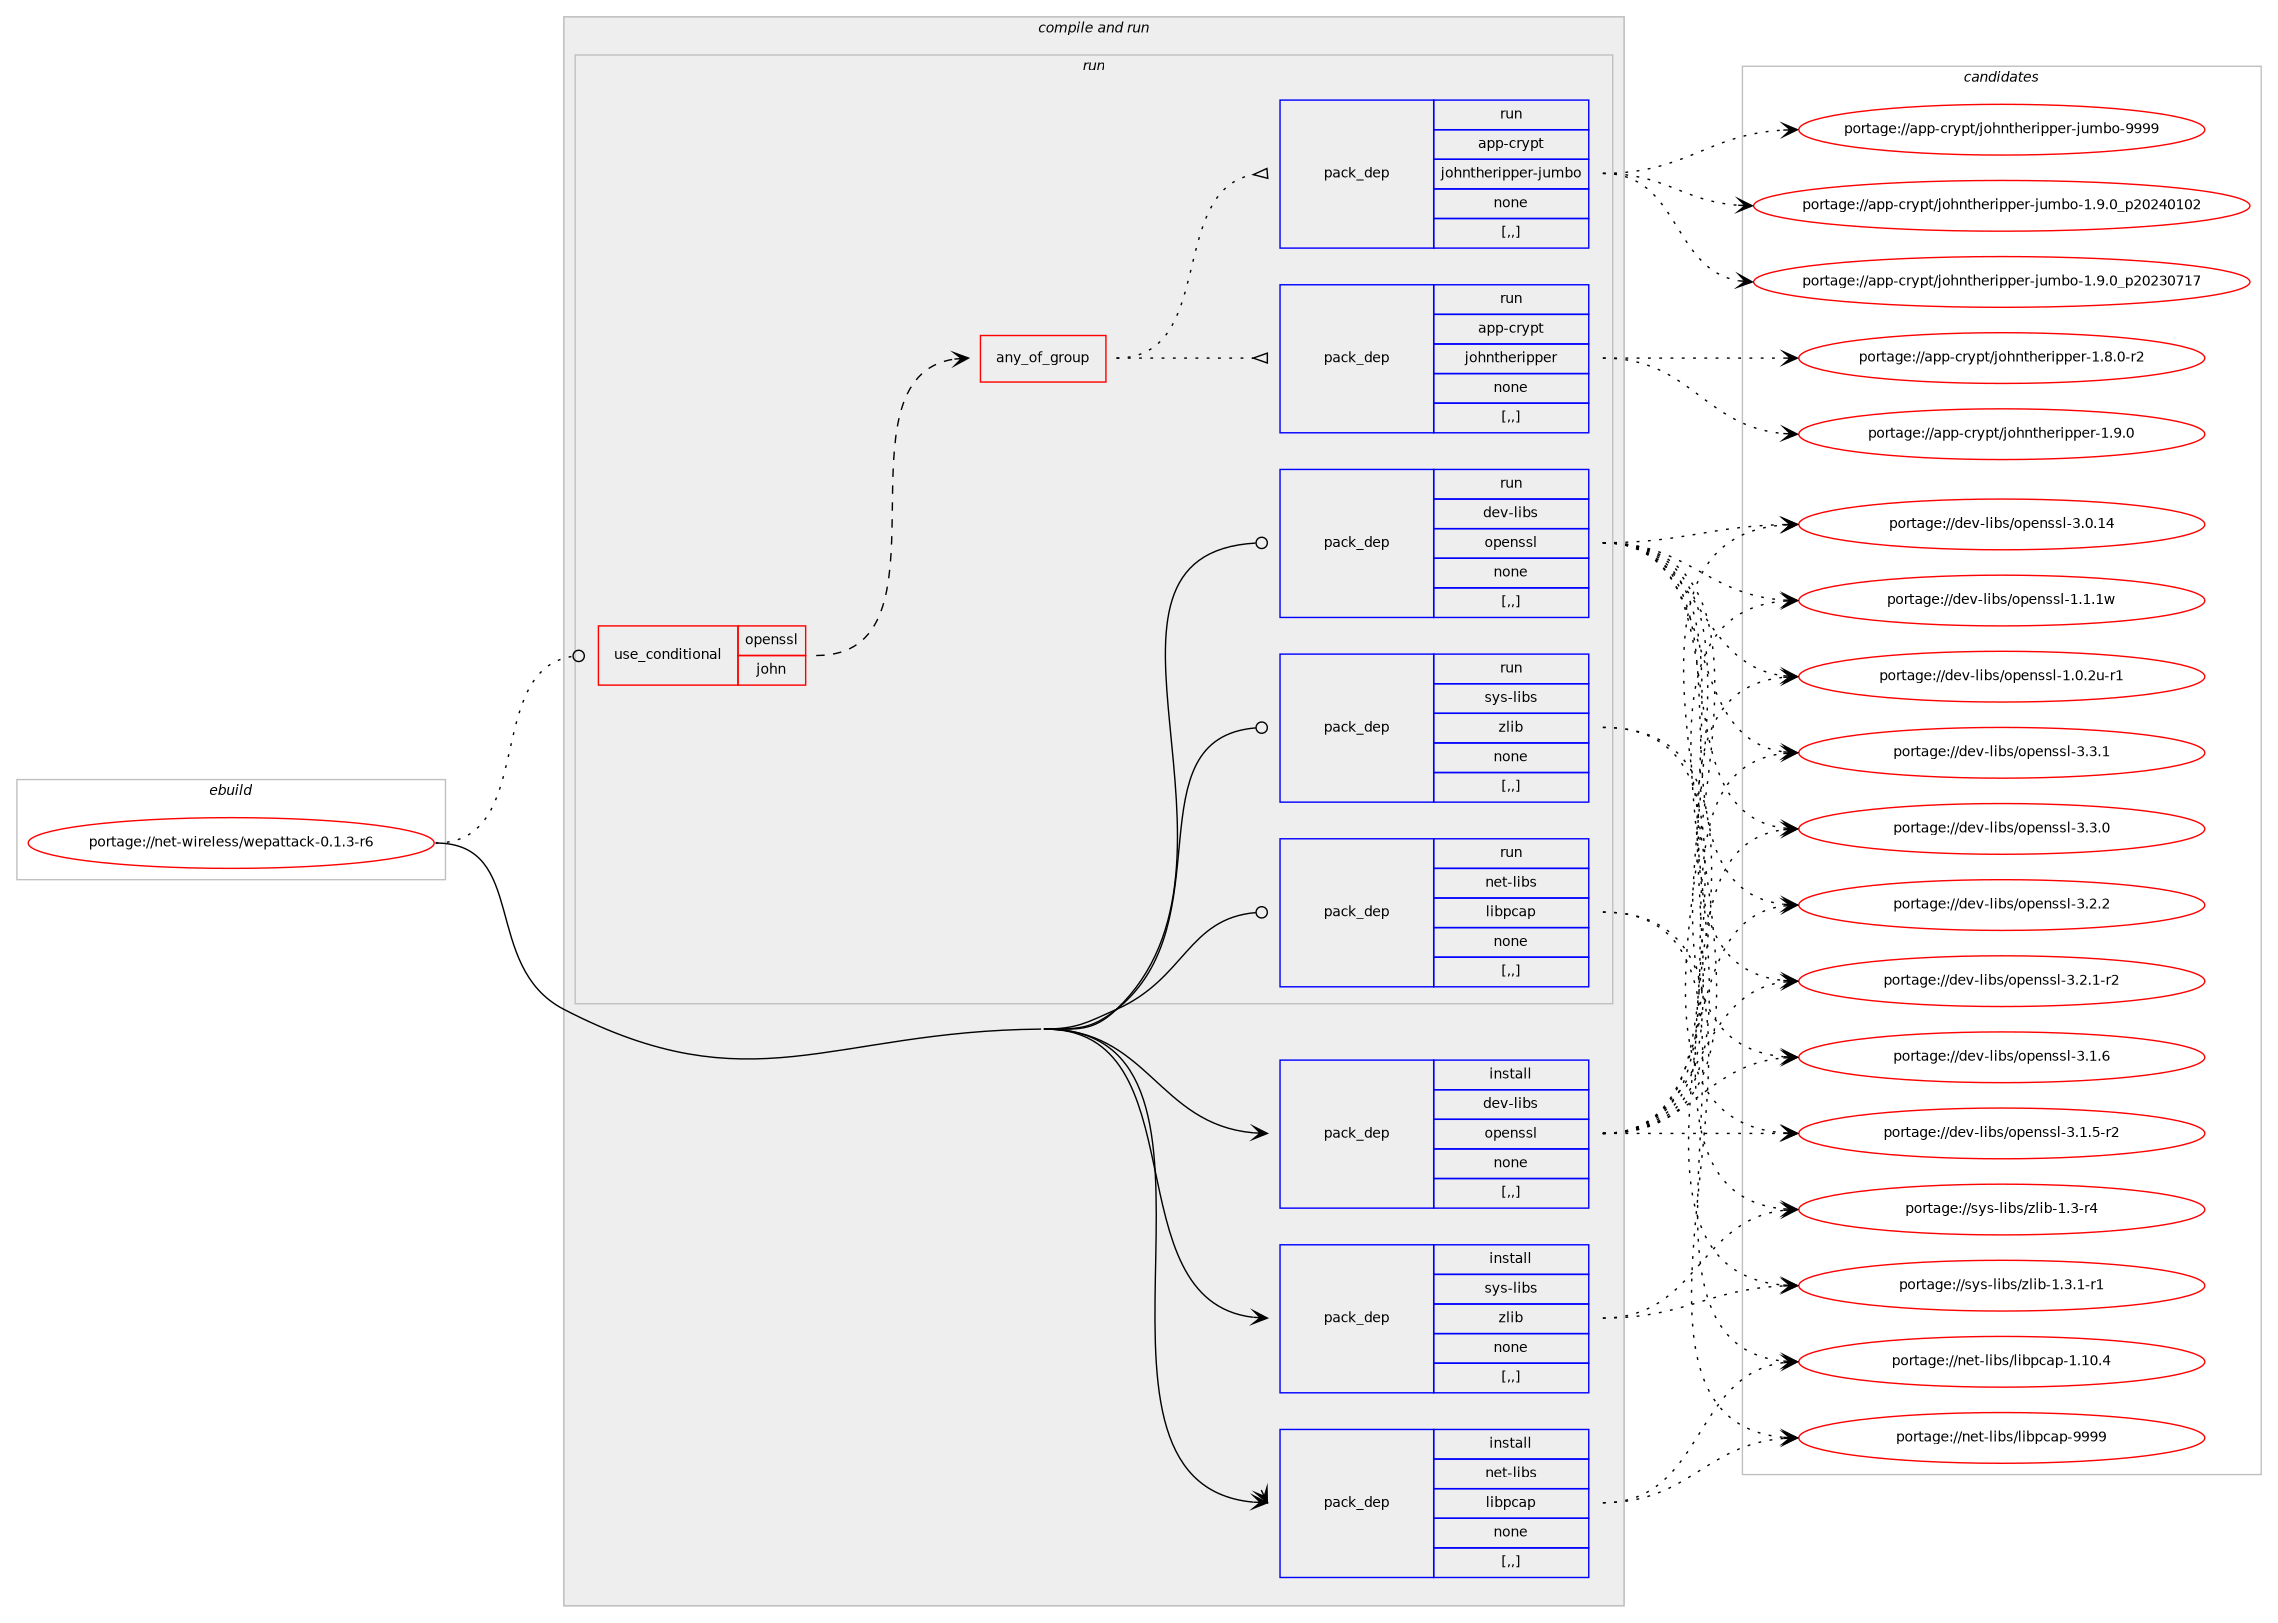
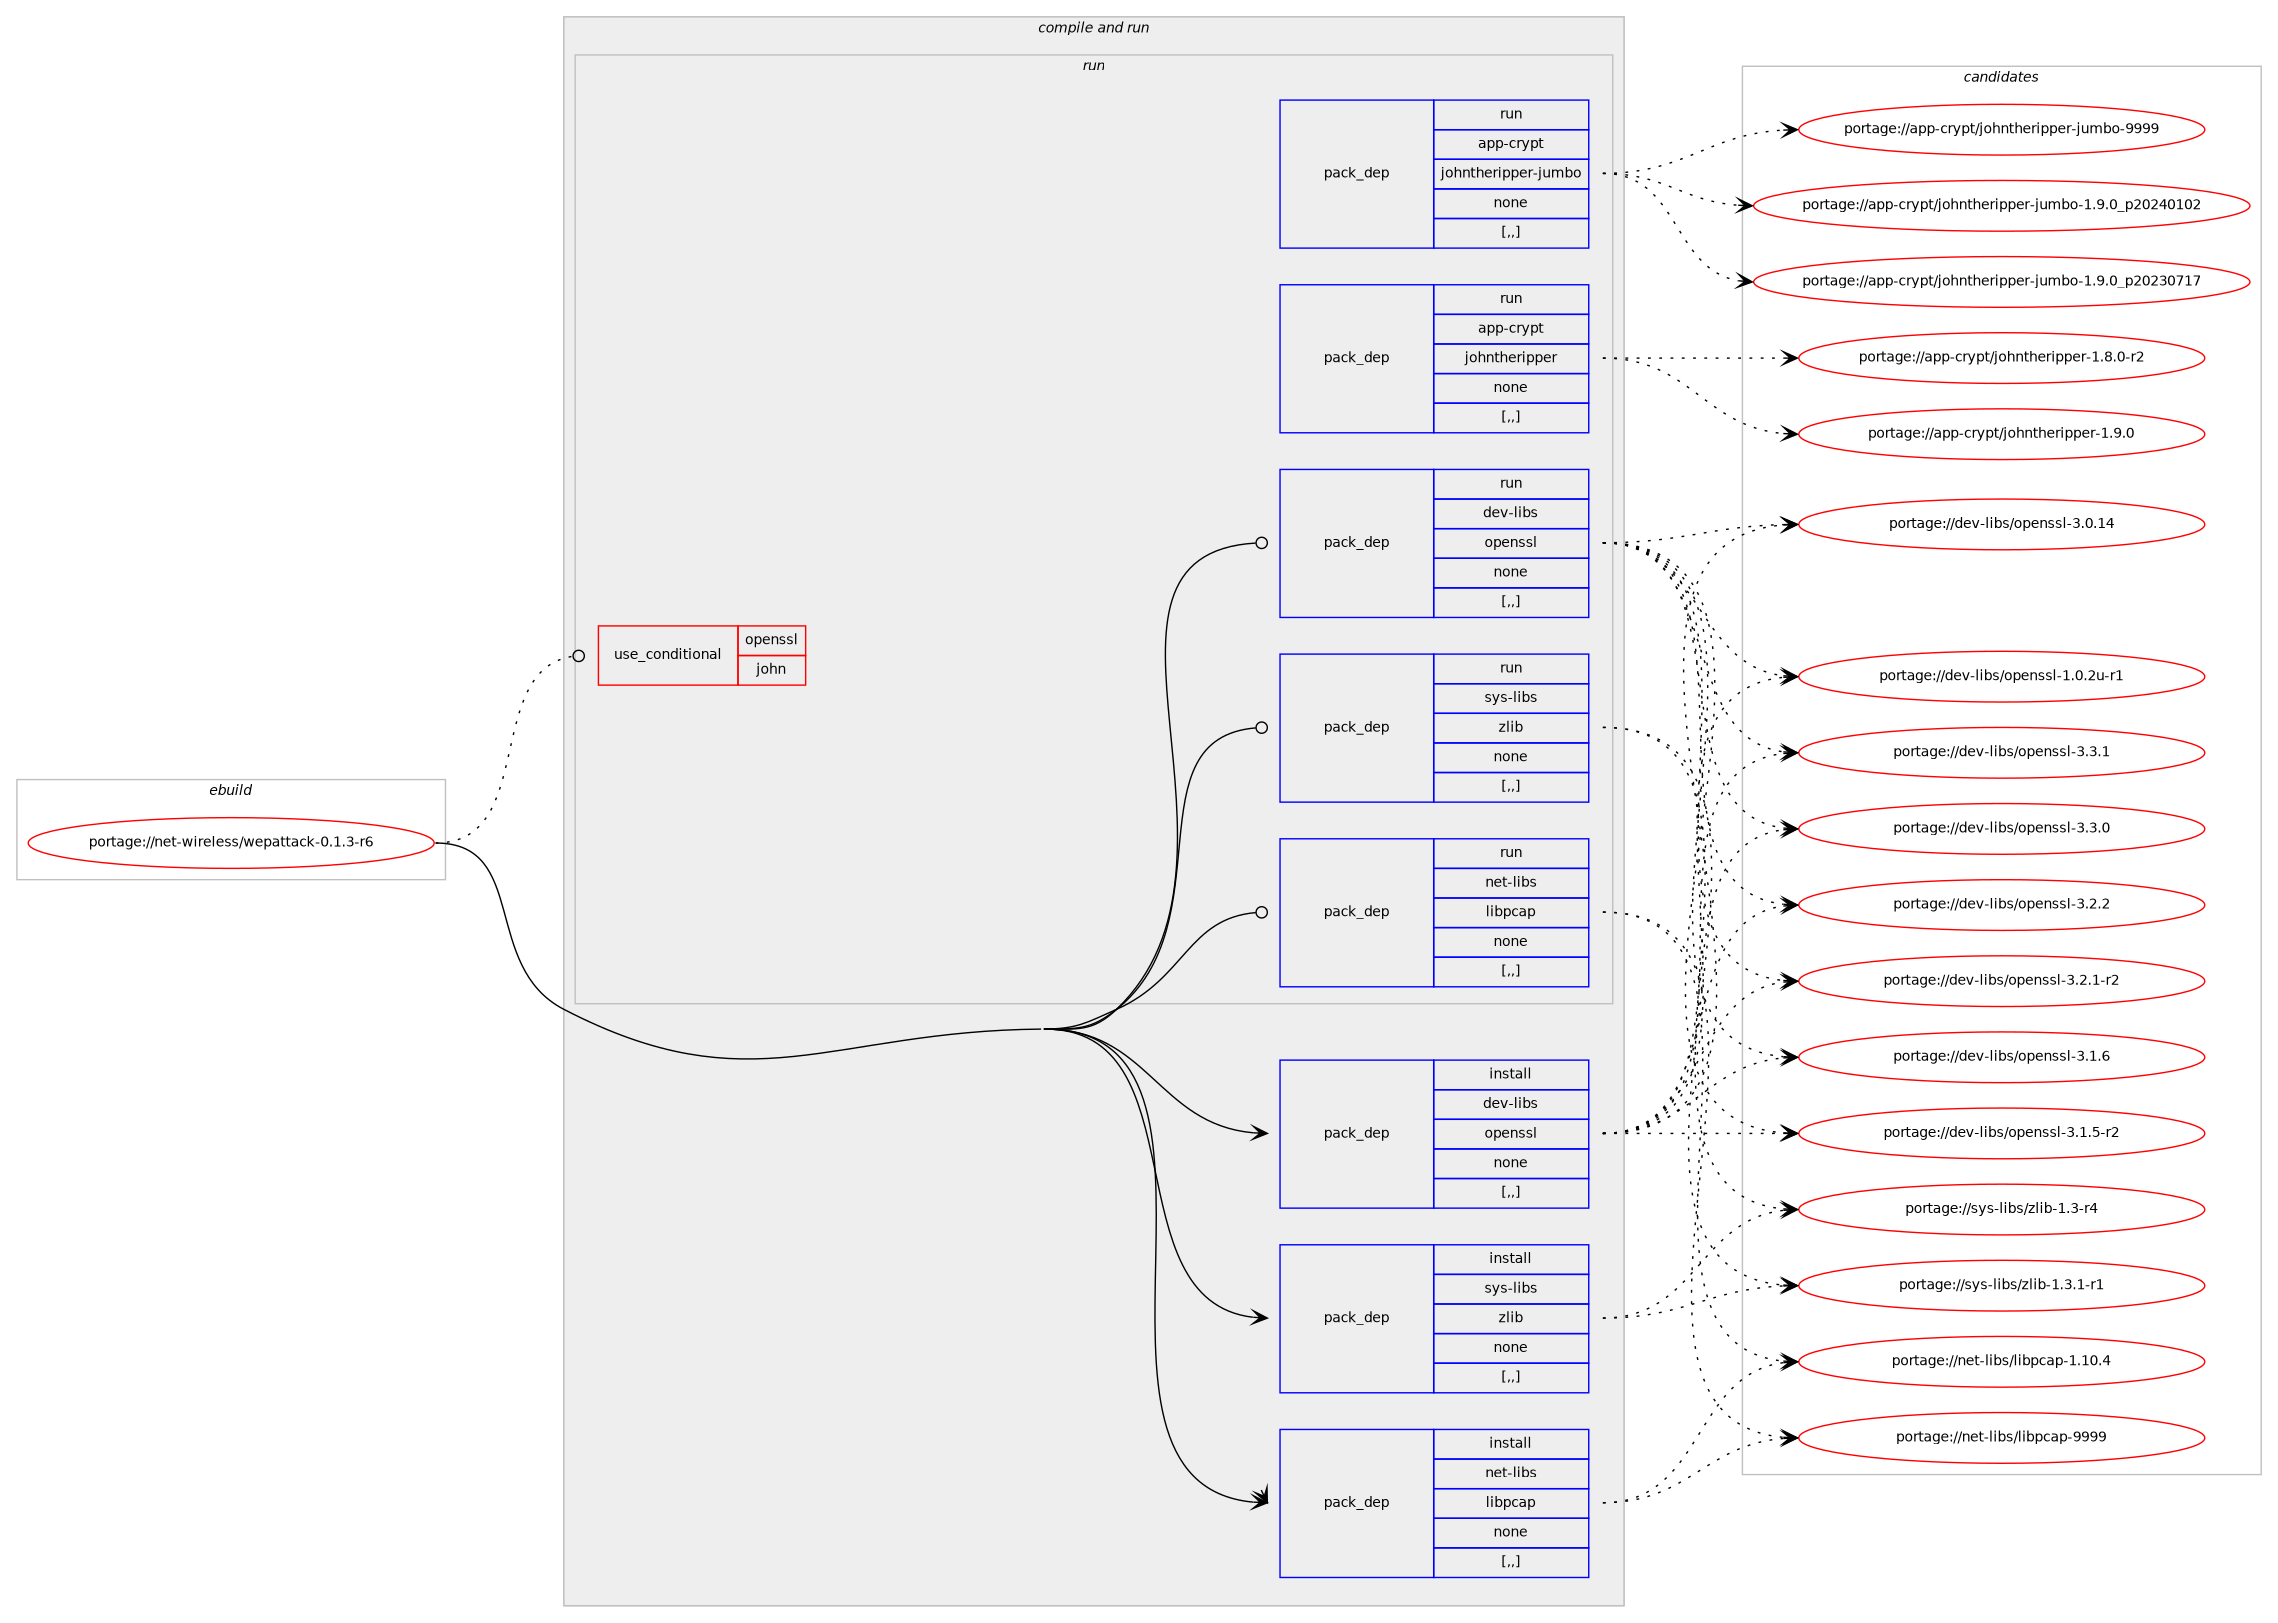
  digraph {
    compound=true
    concentrate=true
    fontname=Helvetica
    fontsize=10
    newrank=true
    rankdir=LR
    ranksep=1.5
    node [color=red fontname=Helvetica fontsize=10]
    edge [arrowhead=vee headport=w style=dotted tailport=e weight=100]
    n1 [label="portage://net-wireless/wepattack-0.1.3-r6" width=4]
    n2 [color=blue label=<<TABLE BORDER="0" CELLBORDER="1" CELLSPACING="0" CELLPADDING="4" WIDTH="220"><TR><TD ROWSPAN="6" CELLPADDING="30">pack_dep</TD></TR><TR><TD WIDTH="110">install</TD></TR><TR><TD>dev-libs</TD></TR><TR><TD>openssl</TD></TR><TR><TD>none</TD></TR><TR><TD>[,,]</TD></TR></TABLE>> shape=none]
    n3 [color=blue label=<<TABLE BORDER="0" CELLBORDER="1" CELLSPACING="0" CELLPADDING="4" WIDTH="220"><TR><TD ROWSPAN="6" CELLPADDING="30">pack_dep</TD></TR><TR><TD WIDTH="110">install</TD></TR><TR><TD>net-libs</TD></TR><TR><TD>libpcap</TD></TR><TR><TD>none</TD></TR><TR><TD>[,,]</TD></TR></TABLE>> shape=none]
    n4 [color=blue label=<<TABLE BORDER="0" CELLBORDER="1" CELLSPACING="0" CELLPADDING="4" WIDTH="220"><TR><TD ROWSPAN="6" CELLPADDING="30">pack_dep</TD></TR><TR><TD WIDTH="110">install</TD></TR><TR><TD>sys-libs</TD></TR><TR><TD>zlib</TD></TR><TR><TD>none</TD></TR><TR><TD>[,,]</TD></TR></TABLE>> shape=none]
    n5 [color=blue label=<<TABLE BORDER="0" CELLBORDER="1" CELLSPACING="0" CELLPADDING="4" WIDTH="220"><TR><TD ROWSPAN="6" CELLPADDING="30">pack_dep</TD></TR><TR><TD WIDTH="110">run</TD></TR><TR><TD>app-crypt</TD></TR><TR><TD>johntheripper</TD></TR><TR><TD>none</TD></TR><TR><TD>[,,]</TD></TR></TABLE>> shape=none]
    n6 [color=blue label=<<TABLE BORDER="0" CELLBORDER="1" CELLSPACING="0" CELLPADDING="4" WIDTH="220"><TR><TD ROWSPAN="6" CELLPADDING="30">pack_dep</TD></TR><TR><TD WIDTH="110">run</TD></TR><TR><TD>app-crypt</TD></TR><TR><TD>johntheripper-jumbo</TD></TR><TR><TD>none</TD></TR><TR><TD>[,,]</TD></TR></TABLE>> shape=none]
-   n7 [label=<<TABLE BORDER="0" CELLBORDER="1" CELLSPACING="0" CELLPADDING="4"><TR><TD CELLPADDING="10">any_of_group</TD></TR></TABLE>> shape=none]
    n8 [label=<<TABLE BORDER="0" CELLBORDER="1" CELLSPACING="0" CELLPADDING="4"><TR><TD ROWSPAN="3" CELLPADDING="10">use_conditional</TD></TR><TR><TD>openssl</TD></TR><TR><TD>john</TD></TR></TABLE>> shape=none]
    n9 [color=blue label=<<TABLE BORDER="0" CELLBORDER="1" CELLSPACING="0" CELLPADDING="4" WIDTH="220"><TR><TD ROWSPAN="6" CELLPADDING="30">pack_dep</TD></TR><TR><TD WIDTH="110">run</TD></TR><TR><TD>dev-libs</TD></TR><TR><TD>openssl</TD></TR><TR><TD>none</TD></TR><TR><TD>[,,]</TD></TR></TABLE>> shape=none]
    n10 [color=blue label=<<TABLE BORDER="0" CELLBORDER="1" CELLSPACING="0" CELLPADDING="4" WIDTH="220"><TR><TD ROWSPAN="6" CELLPADDING="30">pack_dep</TD></TR><TR><TD WIDTH="110">run</TD></TR><TR><TD>net-libs</TD></TR><TR><TD>libpcap</TD></TR><TR><TD>none</TD></TR><TR><TD>[,,]</TD></TR></TABLE>> shape=none]
    n11 [color=blue label=<<TABLE BORDER="0" CELLBORDER="1" CELLSPACING="0" CELLPADDING="4" WIDTH="220"><TR><TD ROWSPAN="6" CELLPADDING="30">pack_dep</TD></TR><TR><TD WIDTH="110">run</TD></TR><TR><TD>sys-libs</TD></TR><TR><TD>zlib</TD></TR><TR><TD>none</TD></TR><TR><TD>[,,]</TD></TR></TABLE>> shape=none]
    n12 [label="portage://dev-libs/openssl-3.3.1" width=4]
    n13 [label="portage://dev-libs/openssl-3.3.0" width=4]
    n14 [label="portage://dev-libs/openssl-3.2.2" width=4]
    n15 [label="portage://dev-libs/openssl-3.2.1-r2" width=4]
    n16 [label="portage://dev-libs/openssl-3.1.6" width=4]
    n17 [label="portage://dev-libs/openssl-3.1.5-r2" width=4]
    n18 [label="portage://dev-libs/openssl-3.0.14" width=4]
-   n19 [label="portage://dev-libs/openssl-1.1.1w" width=4]
    n20 [label="portage://dev-libs/openssl-1.0.2u-r1" width=4]
    n21 [label="portage://net-libs/libpcap-9999" width=4]
    n22 [label="portage://net-libs/libpcap-1.10.4" width=4]
    n23 [label="portage://sys-libs/zlib-1.3.1-r1" width=4]
    n24 [label="portage://sys-libs/zlib-1.3-r4" width=4]
    n25 [label="portage://app-crypt/johntheripper-1.9.0" width=4]
    n26 [label="portage://app-crypt/johntheripper-1.8.0-r2" width=4]
    n27 [label="portage://app-crypt/johntheripper-jumbo-9999" width=4]
    n28 [label="portage://app-crypt/johntheripper-jumbo-1.9.0_p20240102" width=4]
    n29 [label="portage://app-crypt/johntheripper-jumbo-1.9.0_p20230717" width=4]
    subgraph cluster_1 {
      color=gray
      label=<<i>ebuild</i>>
      rank=same
      n1
    }
    subgraph cluster_2 {
      color=gray
      label=<<i>dependencies</i>>
      subgraph cluster_3 {
        color=gray
        fillcolor="#eeeeee"
        label=<<i>compile</i>>
        style=filled
        subgraph sub_4 {
          color=gray
          fillcolor="#eeeeee"
          label=<<i>compile</i>>
          style=filled
          n2
        }
        subgraph sub_5 {
          color=gray
          fillcolor="#eeeeee"
          label=<<i>compile</i>>
          style=filled
          n3
        }
        subgraph sub_6 {
          color=gray
          fillcolor="#eeeeee"
          label=<<i>compile</i>>
          style=filled
          n4
        }
      }
      subgraph cluster_7 {
        color=gray
        fillcolor="#eeeeee"
        label=<<i>compile and run</i>>
        style=filled
      }
      subgraph cluster_8 {
        color=gray
        fillcolor="#eeeeee"
        label=<<i>run</i>>
        style=filled
        subgraph sub_9 {
          color=gray
          fillcolor="#eeeeee"
          label=<<i>run</i>>
          style=filled
          n8
          subgraph sub_10 {
            color=gray
            fillcolor="#eeeeee"
            label=<<i>run</i>>
            style=filled
-           n7
            subgraph sub_11 {
              color=gray
              fillcolor="#eeeeee"
              label=<<i>run</i>>
              style=filled
              n5
            }
            subgraph sub_12 {
              color=gray
              fillcolor="#eeeeee"
              label=<<i>run</i>>
              style=filled
              n6
            }
          }
        }
        subgraph sub_13 {
          color=gray
          fillcolor="#eeeeee"
          label=<<i>run</i>>
          style=filled
          n9
        }
        subgraph sub_14 {
          color=gray
          fillcolor="#eeeeee"
          label=<<i>run</i>>
          style=filled
          n10
        }
        subgraph sub_15 {
          color=gray
          fillcolor="#eeeeee"
          label=<<i>run</i>>
          style=filled
          n11
        }
      }
    }
    subgraph cluster_16 {
      color=gray
      label=<<i>candidates</i>>
      rank=same
      subgraph sub_17 {
        color=black
        label=<<i>candidates</i>>
        nodesep=1
        rank=same
        n12
        n13
        n14
        n15
        n16
        n17
        n18
-       n19
        n20
      }
      subgraph sub_18 {
        color=black
        label=<<i>candidates</i>>
        nodesep=1
        rank=same
        n21
        n22
      }
      subgraph sub_19 {
        color=black
        label=<<i>candidates</i>>
        nodesep=1
        rank=same
        n23
        n24
      }
      subgraph sub_20 {
        color=black
        label=<<i>candidates</i>>
        nodesep=1
        rank=same
        n25
        n26
      }
      subgraph sub_21 {
        color=black
        label=<<i>candidates</i>>
        nodesep=1
        rank=same
        n27
        n28
        n29
      }
      subgraph sub_22 {
        color=black
        label=<<i>candidates</i>>
        nodesep=1
        rank=same
        n12
        n13
        n14
        n15
        n16
        n17
        n18
-       n19
        n20
      }
      subgraph sub_23 {
        color=black
        label=<<i>candidates</i>>
        nodesep=1
        rank=same
        n21
        n22
      }
      subgraph sub_24 {
        color=black
        label=<<i>candidates</i>>
        nodesep=1
        rank=same
        n23
        n24
      }
    }
    n1 -> n2 [style=solid weight=20]
    n1 -> n3 [style=solid weight=20]
    n1 -> n4 [style=solid weight=20]
    n1 -> n8 [arrowhead=odot weight=20]
    n1 -> n9 [arrowhead=odot style=solid weight=20]
    n1 -> n10 [arrowhead=odot style=solid weight=20]
    n1 -> n11 [arrowhead=odot style=solid weight=20]
    n2 -> n12
    n2 -> n13
    n2 -> n14
    n2 -> n15
    n2 -> n16
    n2 -> n17
    n2 -> n18
-   n2 -> n19
    n2 -> n20
    n3 -> n21
    n3 -> n22
    n4 -> n23
    n4 -> n24
    n5 -> n25
    n5 -> n26
    n6 -> n27
    n6 -> n28
    n6 -> n29
-   n7 -> n5 [arrowhead=oinv weight=20]
-   n7 -> n6 [arrowhead=oinv weight=20]
-   n8 -> n7 [style=dashed weight=20]
    n9 -> n12
    n9 -> n13
    n9 -> n14
    n9 -> n15
    n9 -> n16
    n9 -> n17
    n9 -> n18
-   n9 -> n19
    n9 -> n20
    n10 -> n21
    n10 -> n22
    n11 -> n23
    n11 -> n24
  }
